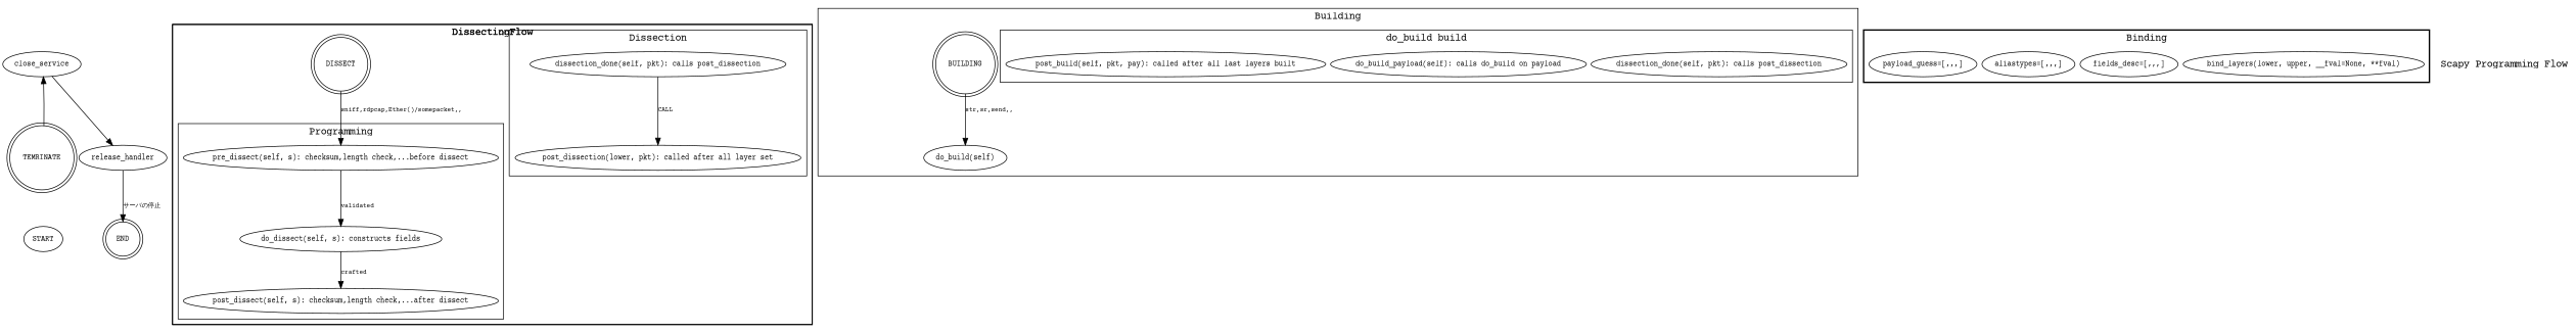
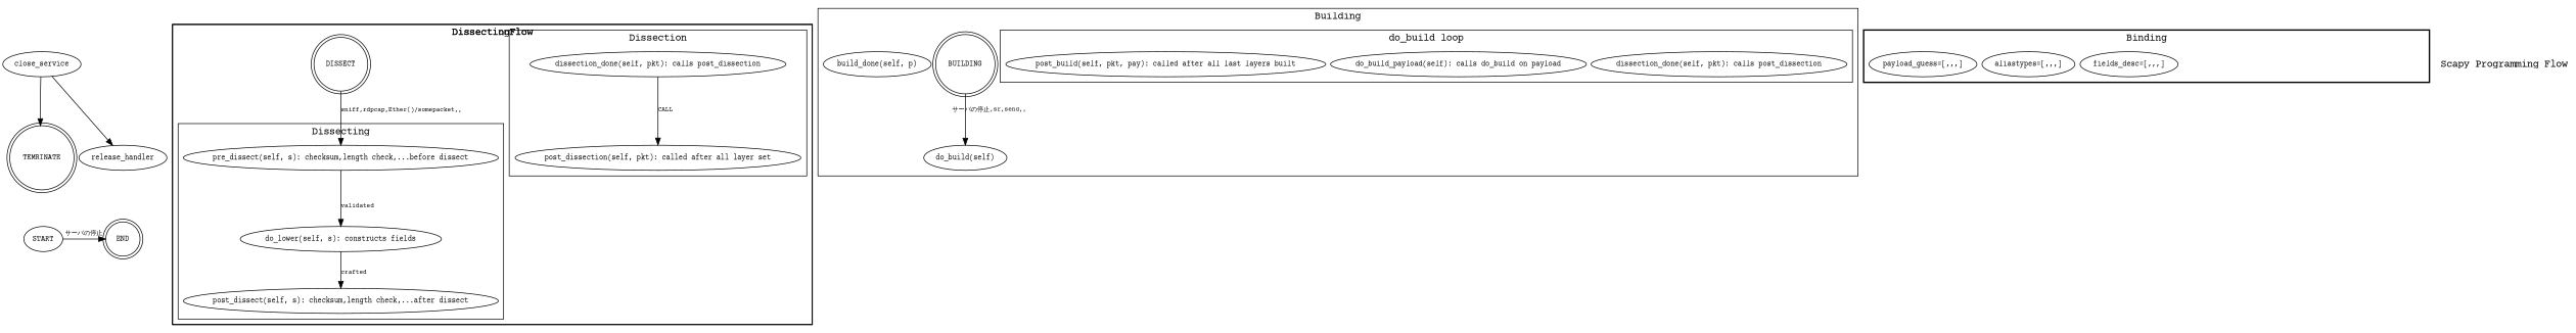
  digraph {
    fontname="Courier Prime"
    nodesep=0.1
    node [fontname="Courier Prime" fontsize=10]
    edge [fontname="Courier Prime" fontsize=9]
    END [shape=doublecircle]
    START
    n3 [label="dissection_done(self, pkt): calls post_dissection"]
-   n4 [label="post_dissection(lower, pkt): called after all layer set"]
+   n4 [label="post_dissection(self, pkt): called after all layer set"]
    n5 [label="pre_dissect(self, s): checksum,length check,...before dissect"]
-   n6 [label="do_dissect(self, s): constructs fields"]
+   n6 [label="do_lower(self, s): constructs fields"]
    n7 [label="post_dissect(self, s): checksum,length check,...after dissect"]
    DISSECT [shape=doublecircle]
    n9 [label="dissection_done(self, pkt): calls post_dissection"]
    n10 [label="do_build_payload(self): calls do_build on payload"]
    n11 [label="post_build(self, pkt, pay): called after all last layers built"]
    BUILDING [shape=doublecircle]
    n13 [label="do_build(self)"]
-   n15 [label="bind_layers(lower, upper, __fval=None, **fval)"]
+   n14 [label="build_done(self, p)"]
    n16 [label="fields_desc=[,,,]"]
    n17 [label="aliastypes=[,,,]"]
    n18 [label="payload_guess=[,,,]"]
    n19 [label=TEMRINATE shape=doublecircle]
    close_service
    release_handler
    n22 [label="Scapy Programming Flow" shape=none fontsize=""]
    subgraph sub_1 {
      rank=same
      END
      START
    }
    subgraph cluster_2 {
      DISSECT
      subgraph cluster_3 {
        label=Dissection
        n3
        n4
      }
      subgraph cluster_4 {
        label=DissectionFlow
      }
      subgraph cluster_5 {
-       label=Programming
+       label=Dissecting
        n5
        n6
        n7
      }
      subgraph cluster_6 {
        label=DissectingFlow
      }
    }
    subgraph cluster_7 {
      label=Building
      BUILDING
      n13
+     n14
      subgraph cluster_8 {
-       label="do_build build"
+       label="do_build loop"
        n9
        n10
        n11
      }
    }
    subgraph cluster_9 {
      label=Binding
      style=bold
-     n15
      n16
      n17
      n18
    }
    subgraph sub_10 {
      n19
      close_service
      release_handler
    }
    n3 -> n4 [label=CALL]
    n5 -> n6 [label=validated]
    n6 -> n7 [label=crafted]
    DISSECT -> n5 [label="sniff,rdpcap,Ether()/somepacket,,"]
-   BUILDING -> n13 [label="str,sr,send,,"]
-   n19 -> close_service
+   BUILDING -> n13 [label="サーバの停止,sr,send,,"]
+   close_service -> n19
    close_service -> release_handler
-   release_handler -> END [label="サーバの停止"]
+   START -> END [label="サーバの停止"]
  }
